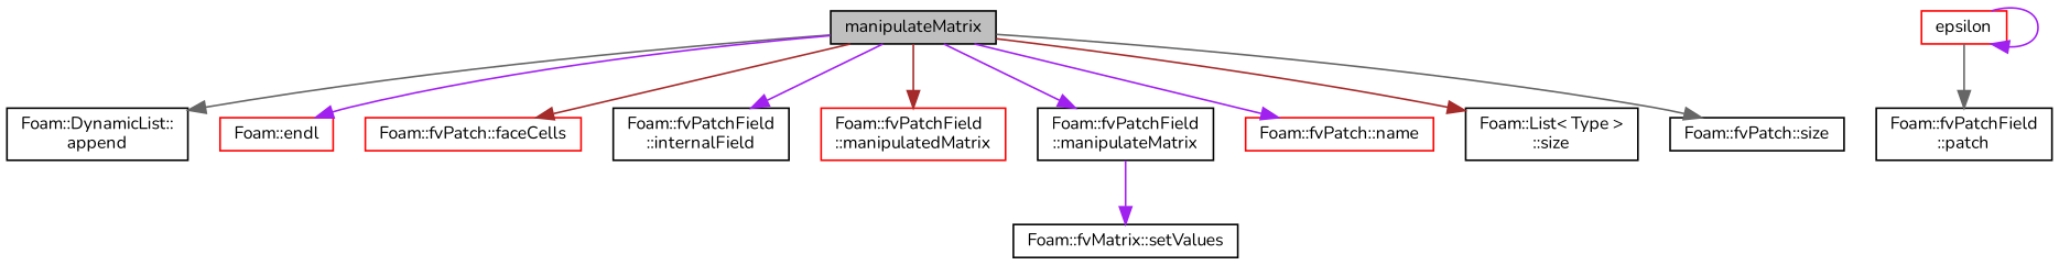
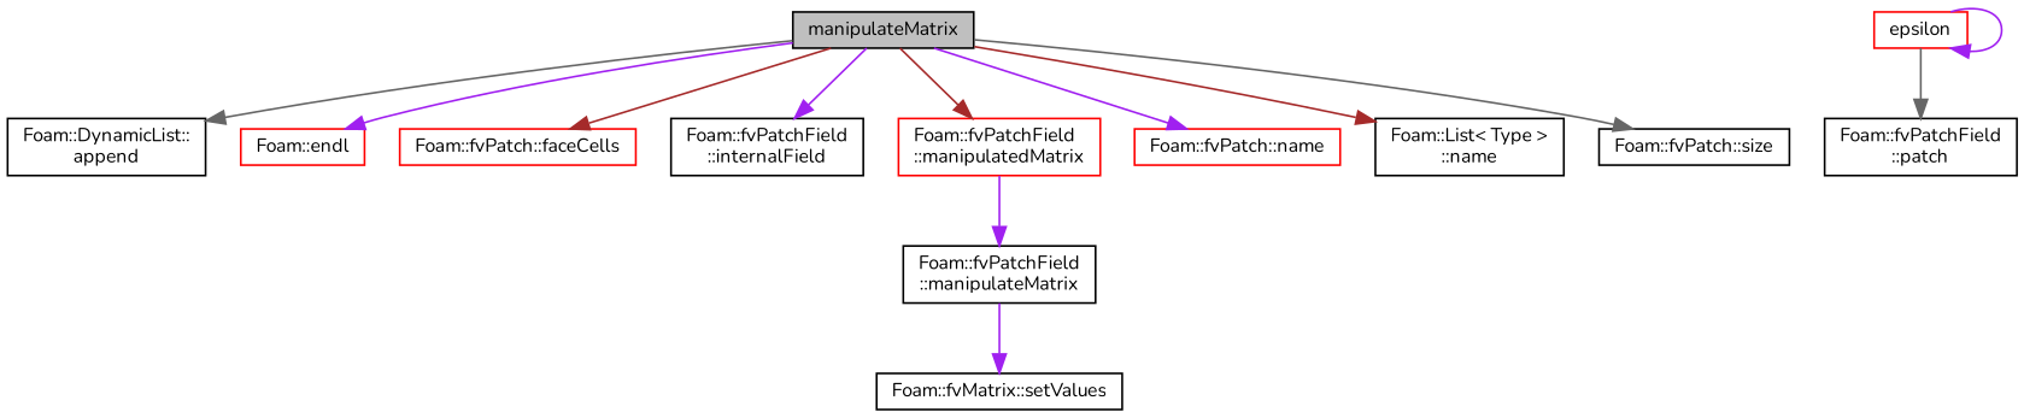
  digraph {
    fontname=Nunito
    rankdir=TB
    node [color=black fontname=Nunito fontsize=10 shape=record]
    edge [color=purple fontname=Nunito fontsize=10 labelfontname=Helvetica labelfontsize=10 style=solid]
    n1 [fillcolor=grey75 fontcolor=black height=0.2 label=manipulateMatrix style=filled width=0.4]
    n2 [height=0.2 label="Foam::DynamicList::\lappend" width=0.4]
    n3 [color=red height=0.2 label="Foam::endl" width=0.4]
    n4 [color=red height=0.2 label="Foam::fvPatch::faceCells" width=0.4]
    n5 [height=0.2 label="Foam::fvPatchField\l::internalField" width=0.4]
    n6 [color=red height=0.2 label="Foam::fvPatchField\l::manipulatedMatrix" width=0.4]
    n7 [height=0.2 label="Foam::fvPatchField\l::manipulateMatrix" width=0.4]
    n8 [color=red height=0.2 label="Foam::fvPatch::name" width=0.4]
-   n9 [height=0.2 label="Foam::List\< Type \>\l::size" width=0.4]
+   n9 [height=0.2 label="Foam::List\< Type \>\l::name" width=0.4]
    n10 [height=0.2 label="Foam::fvPatch::size" width=0.4]
    n11 [color=red height=0.2 label=epsilon width=0.4]
    n12 [height=0.2 label="Foam::fvPatchField\l::patch" width=0.4]
    n13 [height=0.2 label="Foam::fvMatrix::setValues" width=0.4]
    n1 -> n2 [color=gray40]
    n1 -> n3
    n1 -> n4 [color=brown]
    n1 -> n5
    n1 -> n6 [color=brown]
-   n1 -> n7
+   n6 -> n7
    n1 -> n8
    n1 -> n9 [color=brown]
    n1 -> n10 [color=gray40]
    n7 -> n13
    n11 -> n11
    n11 -> n12 [color=gray40]
  }
